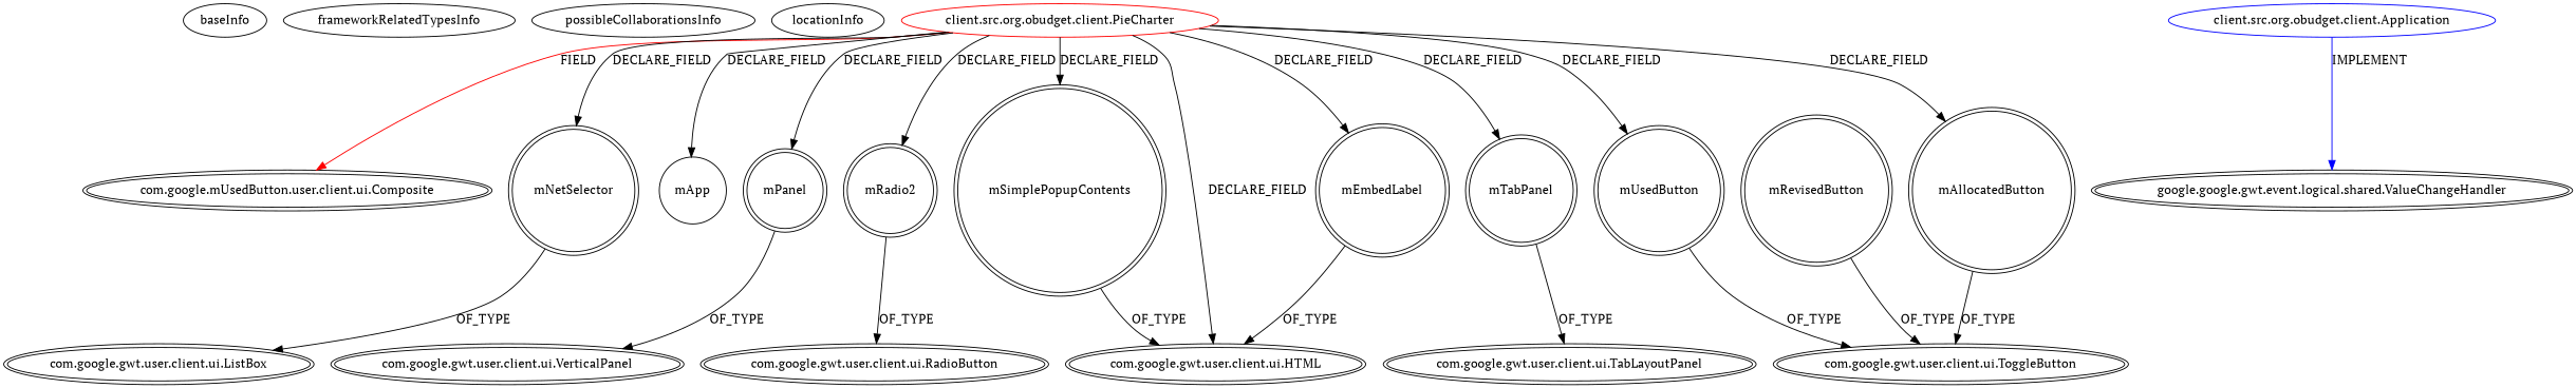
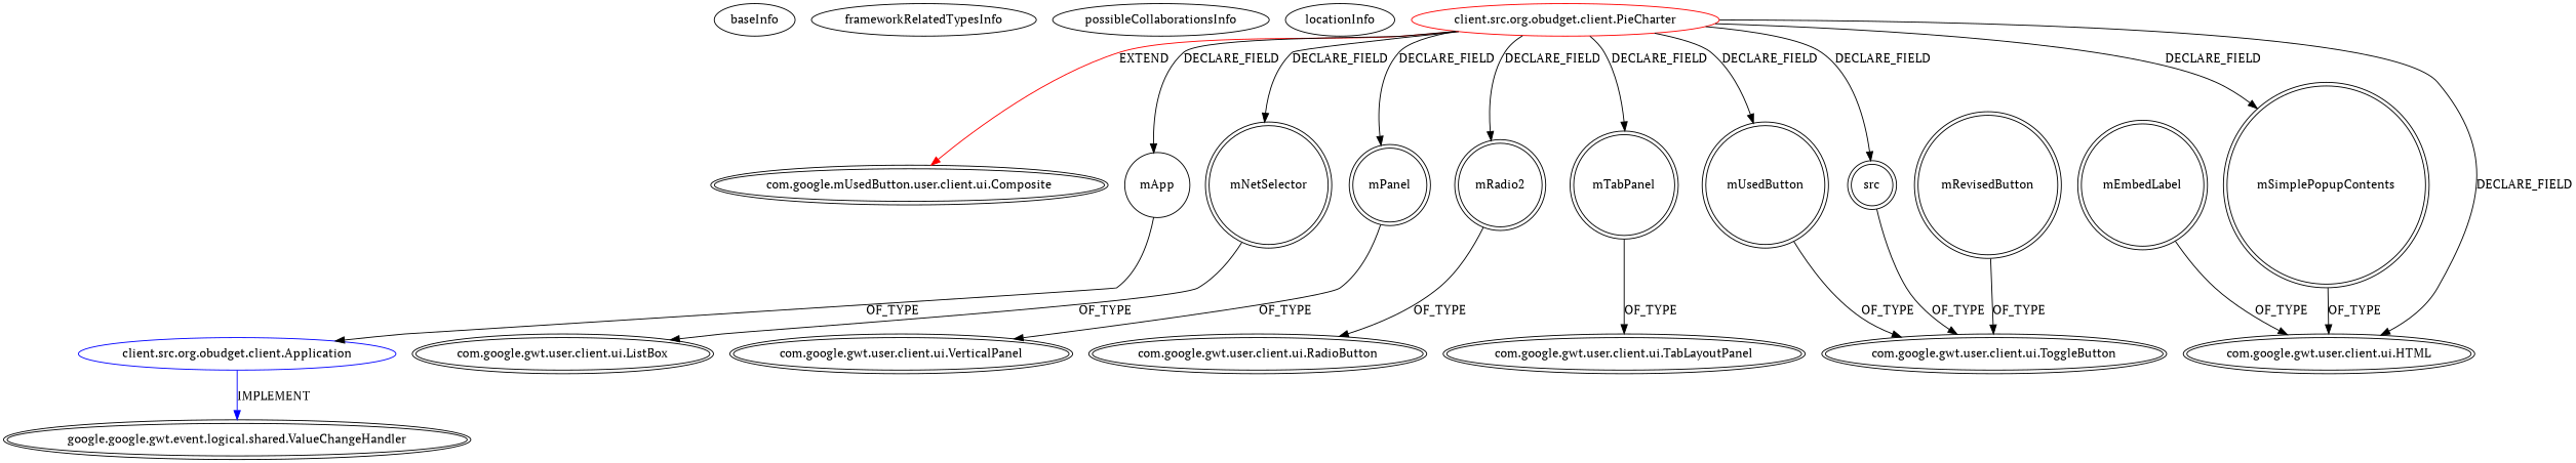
  digraph {
    fontname="PT Serif"
    node [fontname="PT Serif" isFrameworkType=true vertexType=FIELD_DECLARATION peripheries=2]
    edge [fontname="PT Serif"]
    baseInfo [category=extension_graph graphId=1165 isAnonymous=false possibleRelation=true isFrameworkType="" vertexType="" peripheries=""]
    frameworkRelatedTypesInfo [0="com.google.gwt.user.client.ui.Composite" isFrameworkType="" vertexType="" peripheries=""]
    possibleCollaborationsInfo [0="1165~FIELD_DECLARATION-~com.google.gwt.user.client.ui.Composite ~com.google.gwt.event.logical.shared.ValueChangeHandler ~false~false" isFrameworkType="" vertexType="" peripheries=""]
    locationInfo [contextSignature=PieCharter filePath="/daonb-obudget/obudget-master/src/client/src/org/obudget/client/PieCharter.java" graphId=1165 projectName="daonb-obudget" isFrameworkType="" vertexType="" peripheries=""]
    n5 [color=red isFrameworkType=false label="client.src.org.obudget.client.PieCharter" vertexType=ROOT_CLIENT_CLASS_DECLARATION peripheries=""]
    n6 [label="com.google.mUsedButton.user.client.ui.Composite" vertexType=FRAMEWORK_CLASS_TYPE]
-   n7 [label=mAllocatedButton shape=circle]
+   n7 [label=src shape=circle]
    n8 [isFrameworkType=false label=mApp shape=circle peripheries=""]
    n9 [label=mEmbedLabel shape=circle]
    n10 [label=mNetSelector shape=circle]
    n11 [label=mPanel shape=circle]
    n12 [label=mRadio2 shape=circle]
    n13 [label=mSimplePopupContents shape=circle]
    n14 [label=mTabPanel shape=circle]
    n15 [label=mUsedButton shape=circle]
    n16 [label="com.google.gwt.user.client.ui.HTML" vertexType=FRAMEWORK_CLASS_TYPE]
    n17 [label="com.google.gwt.user.client.ui.ToggleButton" vertexType=FRAMEWORK_CLASS_TYPE]
    n18 [color=blue isFrameworkType=false label="client.src.org.obudget.client.Application" vertexType=REFERENCE_CLIENT_CLASS_DECLARATION peripheries=""]
    n19 [label="com.google.gwt.user.client.ui.ListBox" vertexType=FRAMEWORK_CLASS_TYPE]
    n20 [label="com.google.gwt.user.client.ui.VerticalPanel" vertexType=FRAMEWORK_CLASS_TYPE]
    n21 [label="com.google.gwt.user.client.ui.RadioButton" vertexType=FRAMEWORK_CLASS_TYPE]
    n22 [label=mRevisedButton shape=circle]
    n23 [label="com.google.gwt.user.client.ui.TabLayoutPanel" vertexType=FRAMEWORK_CLASS_TYPE]
    n24 [label="google.google.gwt.event.logical.shared.ValueChangeHandler" vertexType=FRAMEWORK_INTERFACE_TYPE]
-   n5 -> n6 [color=red label=FIELD]
+   n5 -> n6 [color=red label=EXTEND]
    n5 -> n7 [label=DECLARE_FIELD]
    n5 -> n8 [label=DECLARE_FIELD]
-   n5 -> n9 [label=DECLARE_FIELD]
    n5 -> n10 [label=DECLARE_FIELD]
    n5 -> n11 [label=DECLARE_FIELD]
    n5 -> n12 [label=DECLARE_FIELD]
    n5 -> n13 [label=DECLARE_FIELD]
    n5 -> n14 [label=DECLARE_FIELD]
    n5 -> n15 [label=DECLARE_FIELD]
    n5 -> n16 [label=DECLARE_FIELD]
    n7 -> n17 [label=OF_TYPE]
+   n8 -> n18 [label=OF_TYPE]
    n9 -> n16 [label=OF_TYPE]
    n10 -> n19 [label=OF_TYPE]
    n11 -> n20 [label=OF_TYPE]
    n12 -> n21 [label=OF_TYPE]
    n13 -> n16 [label=OF_TYPE]
    n14 -> n23 [label=OF_TYPE]
    n15 -> n17 [label=OF_TYPE]
    n18 -> n24 [color=blue label=IMPLEMENT]
    n22 -> n17 [label=OF_TYPE]
  }
